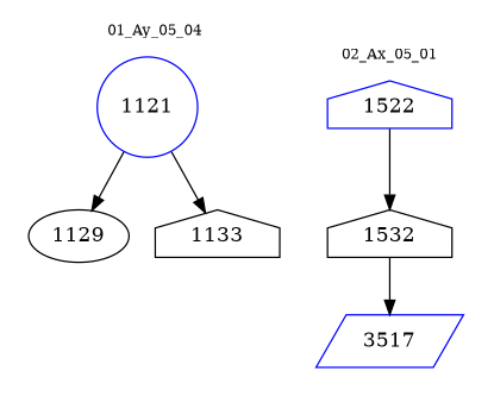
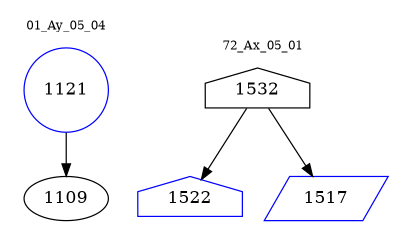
  digraph {
    node [color=blue shape=house]
    edge [color=black]
    n1 [label=1121 shape=circle]
-   n2 [color=black label=1129 shape=ellipse]
-   n3 [color=black label=1133]
+   n2 [color=black label=1109 shape=ellipse]
    n4 [label=1522]
-   n5 [label=3517 shape=parallelogram]
+   n5 [label=1517 shape=parallelogram]
    n6 [color=black label=1532]
    subgraph cluster_1 {
      color=white
      fontsize=10
      label="01_Ay_05_04"
      n1
      n2
-     n3
    }
    subgraph cluster_2 {
      color=white
      fontsize=10
-     label="02_Ax_05_01"
+     label="72_Ax_05_01"
      n4
      n5
      n6
    }
    n1 -> n2
-   n1 -> n3
-   n4 -> n6
+   n6 -> n4
    n6 -> n5
  }
